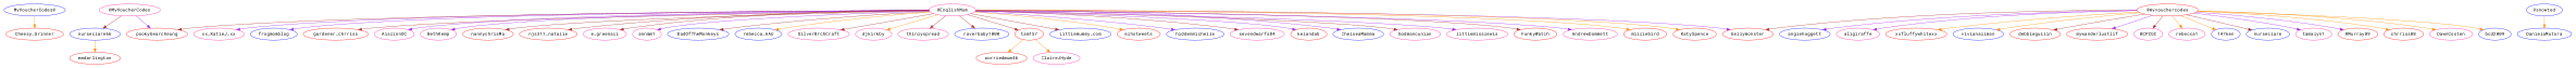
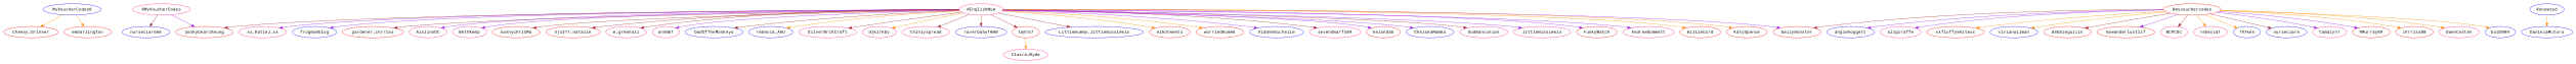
  strict digraph {
    fontname="Roboto Mono"
    node [color=red fontname="Roboto Mono"]
    edge [color=brown fontname="Roboto Mono"]
    "‏@MyVoucherCodes" [color=blue]
    Cheesy_Grinner
    emdarlington
    "@EnglishMum" [color=deeppink]
    xx_KatieJ_xx [color=deeppink]
    frogmomblog [color=blue]
    pookybearcheung
    n8 [label=gardener_chrriss]
    AislinnOC [color=deeppink]
    BethKemp [color=deeppink]
    nannychrisMa
    njs311_natalie
    e_greenall [color=deeppink]
    annmm1 [color=deeppink]
    DadOfTheMonkeys [color=blue]
    rebecca_AAU [color=blue]
    SilverBrchCraft [color=deeppink]
    djkirkby [color=deeppink]
    thinlyspread [color=deeppink]
    raverbaby1000 [color=blue]
    tam157
-   Littlemummy_com [color=blue]
+   Littlemummy_com [color=blue label=Littlemummy_littlemisslewis]
    elhotweets
    worriedmum46
    bellymonster
    hiddenmichelle [color=blue]
    sevendwarfs84 [color=deeppink]
    kelandab
    ChelseaMamma [color=blue]
    Godmancunian [color=deeppink]
    littlemisslewis [color=deeppink]
    FunkyWatch
    AndrewDommett [color=deeppink]
    milliebird
    KatySpence
    ClaireJHyde [color=deeppink]
    "@myvouchercodes"
    angiehoggett [color=blue]
    aligiraffe [color=deeppink]
    xxfluffywhitexx
    vivianallman [color=blue]
    debbiegullin
    mywanderlustlif
    BCPCGC [color=deeppink]
    n45 [color=deeppink label=rebecca1]
    "147ken" [color=blue]
    n47 [color=blue label=nurseclare]
    tamalyn1 [color=deeppink]
    RMurray89
    chrriss88
    DawnCosten [color=deeppink]
    bcd2009 [color=blue]
    "@MyVoucherCodes" [color=deeppink]
    nurseclare66 [color=blue]
    "@snowted" [color=blue]
    DanielaMutora [color=blue]
    "‏@MyVoucherCodes" -> Cheesy_Grinner [color=darkorange tweet_id=300889098267287552]
-   nurseclare66 -> emdarlington [color=darkorange tweet_id=300823046200115202]
+   "‏@MyVoucherCodes" -> emdarlington [color=darkorange tweet_id=300823046200115202]
    "@EnglishMum" -> xx_KatieJ_xx [color=purple tweet_id=301317195525398529]
    "@EnglishMum" -> frogmomblog [color=purple tweet_id=300964915227791361]
    "@EnglishMum" -> pookybearcheung [tweet_id=301278012274528257]
    "@EnglishMum" -> n8 [tweet_id=300899853142220800]
    "@EnglishMum" -> AislinnOC [color=purple tweet_id=300963750809313280]
    "@EnglishMum" -> BethKemp [color=purple tweet_id=301015648325234688]
    "@EnglishMum" -> nannychrisMa [tweet_id=300901773051318272]
    "@EnglishMum" -> njs311_natalie [tweet_id=300900817169420288]
    "@EnglishMum" -> e_greenall [tweet_id=301086212142292992]
    "@EnglishMum" -> annmm1 [color=purple tweet_id=300968779897241600]
    "@EnglishMum" -> DadOfTheMonkeys [tweet_id=301002957661548544]
    "@EnglishMum" -> rebecca_AAU [color=darkorange tweet_id=300995319133532160]
    "@EnglishMum" -> SilverBrchCraft [tweet_id=300969005215268864]
    "@EnglishMum" -> djkirkby [color=darkorange tweet_id=301010805149794305]
    "@EnglishMum" -> thinlyspread [tweet_id=300900316419862528]
    "@EnglishMum" -> raverbaby1000 [tweet_id=301125963218042880]
    "@EnglishMum" -> tam157 [tweet_id=300916746032918528]
    "@EnglishMum" -> Littlemummy_com [tweet_id=300877053593542656]
    "@EnglishMum" -> elhotweets [color=darkorange tweet_id=301326076435640321]
-   tam157 -> worriedmum46 [color=darkorange tweet_id=301099186777100289]
+   "@EnglishMum" -> worriedmum46 [color=darkorange tweet_id=301099186777100289]
    "@EnglishMum" -> bellymonster [color=purple tweet_id=300876674071924736]
    "@EnglishMum" -> hiddenmichelle [color=purple tweet_id=301293525969014784]
    "@EnglishMum" -> sevendwarfs84 [tweet_id=300971258974179328]
    "@EnglishMum" -> kelandab [color=purple tweet_id=300930291013410816]
    "@EnglishMum" -> ChelseaMamma [color=purple tweet_id=300968063673708544]
    "@EnglishMum" -> Godmancunian [tweet_id=300902659995598848]
    "@EnglishMum" -> littlemisslewis [color=purple tweet_id=300982290471849985]
-   "@EnglishMum" -> FunkyWatch [tweet_id=300899892967116800]
+   "@EnglishMum" -> FunkyWatch [color=purple tweet_id=300899892967116800]
    "@EnglishMum" -> AndrewDommett [color=purple tweet_id=301202238750199808]
    "@EnglishMum" -> milliebird [color=darkorange tweet_id=301117124263411714]
    "@EnglishMum" -> KatySpence [color=darkorange tweet_id=301111005830844418]
    tam157 -> ClaireJHyde [color=darkorange tweet_id=301087263243264000]
    "@myvouchercodes" -> bellymonster [tweet_id=300876236572487680]
    "@myvouchercodes" -> angiehoggett [color=purple tweet_id=300782355415695360]
    "@myvouchercodes" -> aligiraffe [color=purple tweet_id=300880105578844161]
    "@myvouchercodes" -> xxfluffywhitexx [color=darkorange tweet_id=300909650352689152]
    "@myvouchercodes" -> vivianallman [color=darkorange tweet_id=300907216133820416]
    "@myvouchercodes" -> debbiegullin [tweet_id=301022708655878144]
    "@myvouchercodes" -> mywanderlustlif [color=purple tweet_id=300765326528888832]
    "@myvouchercodes" -> BCPCGC [tweet_id=300932381966233600]
    "@myvouchercodes" -> n45 [color=darkorange tweet_id=300922115039850497]
    "@myvouchercodes" -> "147ken" [color=darkorange tweet_id=300896664087040000]
    "@myvouchercodes" -> n47 [tweet_id=300928057466843137]
    "@myvouchercodes" -> tamalyn1 [color=purple tweet_id=301285080163291136]
    "@myvouchercodes" -> RMurray89 [color=purple tweet_id=300927539243786241]
    "@myvouchercodes" -> chrriss88 [color=darkorange tweet_id=300908482582962177]
    "@myvouchercodes" -> DawnCosten [color=darkorange tweet_id=300979555609485313]
    "@myvouchercodes" -> bcd2009 [color=darkorange tweet_id=300915498625941504]
    "@MyVoucherCodes" -> pookybearcheung [color=purple tweet_id=301278433084862465]
    "@MyVoucherCodes" -> nurseclare66 [tweet_id=300866788764295168]
    "@snowted" -> DanielaMutora [color=darkorange tweet_id=301079326152077313]
  }
